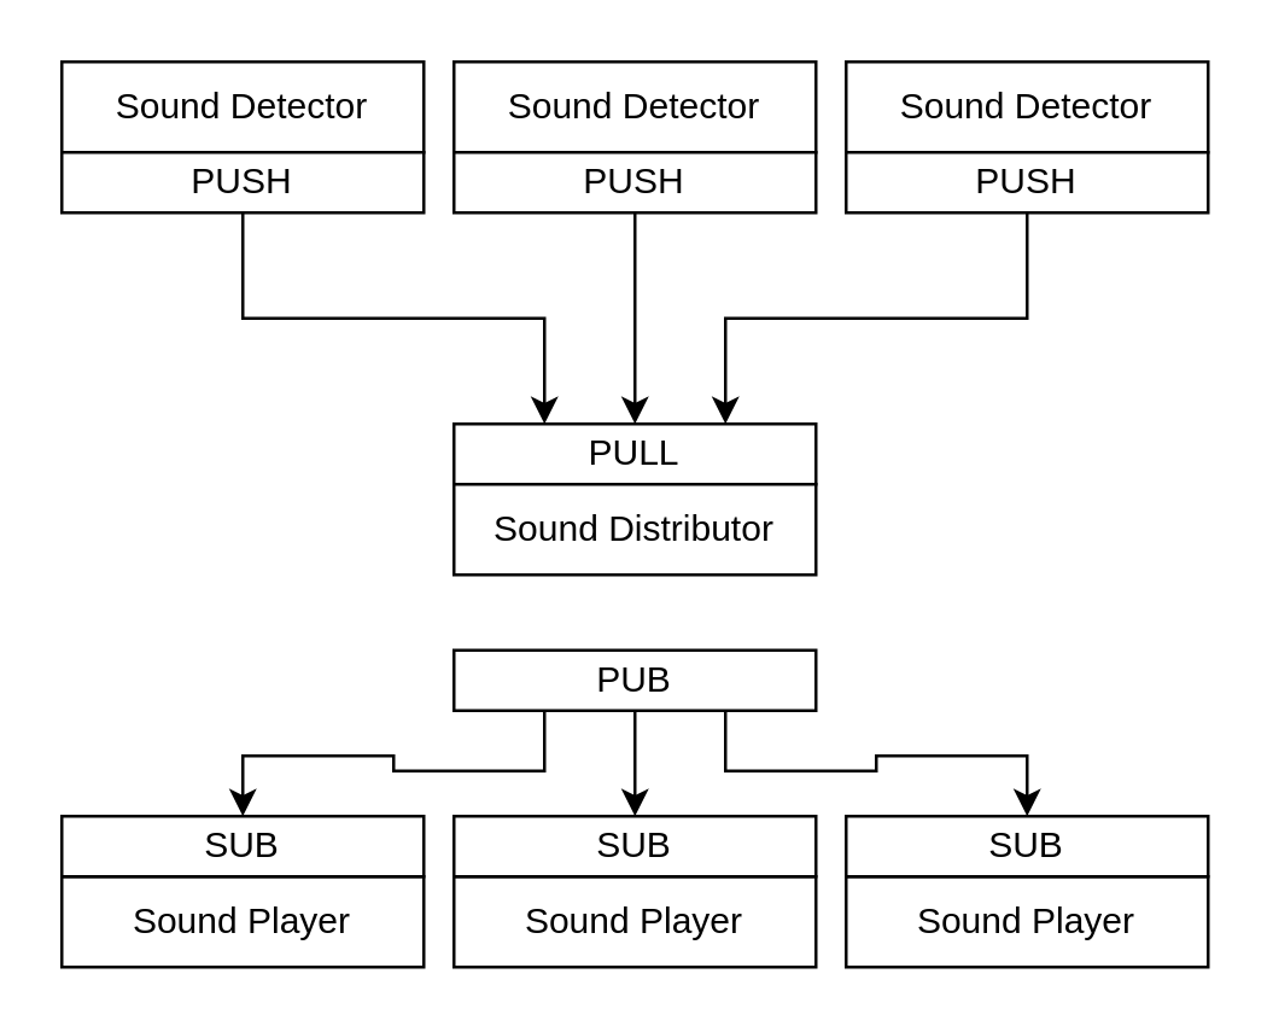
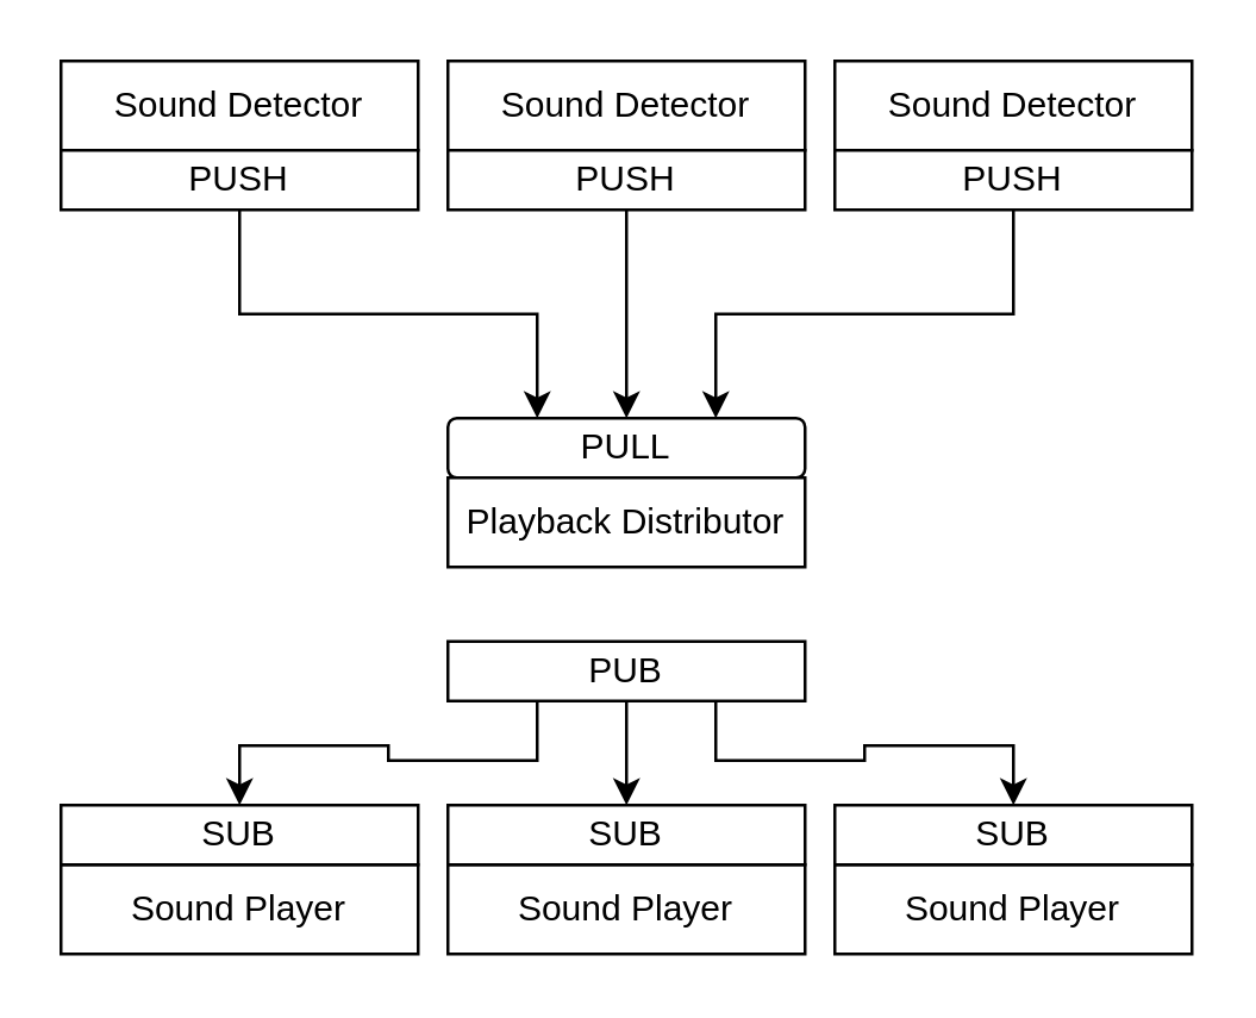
  <mxCell id="0" />
  <mxCell id="1" parent="0" />
  <mxCell id="2" value="Sound Detector" style="rounded=0;whiteSpace=wrap;html=1;" vertex="1" parent="1"><mxGeometry x="20" y="20" width="120" height="30" as="geometry" /></mxCell>
- <mxCell id="3" value="PULL" style="rounded=0;whiteSpace=wrap;html=1;" vertex="1" parent="1"><mxGeometry x="150" y="140" width="120" height="20" as="geometry" /></mxCell>
+ <mxCell id="3" value="PULL" style="whiteSpace=wrap;html=1;rounded=1;" vertex="1" parent="1"><mxGeometry x="150" y="140" width="120" height="20" as="geometry" /></mxCell>
  <mxCell id="4" value="Sound Player" style="rounded=0;whiteSpace=wrap;html=1;" vertex="1" parent="1"><mxGeometry x="20" y="290" width="120" height="30" as="geometry" /></mxCell>
  <mxCell id="5" style="edgeStyle=orthogonalEdgeStyle;rounded=0;orthogonalLoop=1;jettySize=auto;html=1;exitX=0.5;exitY=1;exitDx=0;exitDy=0;entryX=0.25;entryY=0;entryDx=0;entryDy=0;" edge="1" parent="1" source="6" target="3"><mxGeometry relative="1" as="geometry" /></mxCell>
  <mxCell id="6" value="PUSH" style="rounded=0;whiteSpace=wrap;html=1;" vertex="1" parent="1"><mxGeometry x="20" y="50" width="120" height="20" as="geometry" /></mxCell>
  <mxCell id="7" value="Sound Detector" style="rounded=0;whiteSpace=wrap;html=1;" vertex="1" parent="1"><mxGeometry x="280" y="20" width="120" height="30" as="geometry" /></mxCell>
  <mxCell id="8" style="edgeStyle=orthogonalEdgeStyle;rounded=0;orthogonalLoop=1;jettySize=auto;html=1;exitX=0.5;exitY=1;exitDx=0;exitDy=0;entryX=0.75;entryY=0;entryDx=0;entryDy=0;" edge="1" parent="1" source="9" target="3"><mxGeometry relative="1" as="geometry" /></mxCell>
  <mxCell id="9" value="PUSH" style="rounded=0;whiteSpace=wrap;html=1;" vertex="1" parent="1"><mxGeometry x="280" y="50" width="120" height="20" as="geometry" /></mxCell>
- <mxCell id="10" value="Sound Distributor" style="rounded=0;whiteSpace=wrap;html=1;" vertex="1" parent="1"><mxGeometry x="150" y="160" width="120" height="30" as="geometry" /></mxCell>
+ <mxCell id="10" value="Playback Distributor" style="rounded=0;whiteSpace=wrap;html=1;" vertex="1" parent="1"><mxGeometry x="150" y="160" width="120" height="30" as="geometry" /></mxCell>
  <mxCell id="11" style="edgeStyle=orthogonalEdgeStyle;rounded=0;orthogonalLoop=1;jettySize=auto;html=1;exitX=0.25;exitY=1;exitDx=0;exitDy=0;entryX=0.5;entryY=0;entryDx=0;entryDy=0;" edge="1" parent="1" source="14" target="15"><mxGeometry relative="1" as="geometry" /></mxCell>
  <mxCell id="12" style="edgeStyle=orthogonalEdgeStyle;rounded=0;orthogonalLoop=1;jettySize=auto;html=1;exitX=0.75;exitY=1;exitDx=0;exitDy=0;entryX=0.5;entryY=0;entryDx=0;entryDy=0;" edge="1" parent="1" source="14" target="17"><mxGeometry relative="1" as="geometry" /></mxCell>
  <mxCell id="13" style="edgeStyle=orthogonalEdgeStyle;rounded=0;orthogonalLoop=1;jettySize=auto;html=1;exitX=0.5;exitY=1;exitDx=0;exitDy=0;entryX=0.5;entryY=0;entryDx=0;entryDy=0;" edge="1" parent="1" source="14" target="19"><mxGeometry relative="1" as="geometry" /></mxCell>
  <mxCell id="14" value="PUB" style="rounded=0;whiteSpace=wrap;html=1;" vertex="1" parent="1"><mxGeometry x="150" y="215" width="120" height="20" as="geometry" /></mxCell>
  <mxCell id="15" value="SUB" style="rounded=0;whiteSpace=wrap;html=1;" vertex="1" parent="1"><mxGeometry x="20" y="270" width="120" height="20" as="geometry" /></mxCell>
  <mxCell id="16" value="Sound Player" style="rounded=0;whiteSpace=wrap;html=1;" vertex="1" parent="1"><mxGeometry x="280" y="290" width="120" height="30" as="geometry" /></mxCell>
  <mxCell id="17" value="SUB" style="rounded=0;whiteSpace=wrap;html=1;" vertex="1" parent="1"><mxGeometry x="280" y="270" width="120" height="20" as="geometry" /></mxCell>
  <mxCell id="18" value="Sound Player" style="rounded=0;whiteSpace=wrap;html=1;" vertex="1" parent="1"><mxGeometry x="150" y="290" width="120" height="30" as="geometry" /></mxCell>
  <mxCell id="19" value="SUB" style="rounded=0;whiteSpace=wrap;html=1;" vertex="1" parent="1"><mxGeometry x="150" y="270" width="120" height="20" as="geometry" /></mxCell>
  <mxCell id="20" value="Sound Detector" style="rounded=0;whiteSpace=wrap;html=1;" vertex="1" parent="1"><mxGeometry x="150" y="20" width="120" height="30" as="geometry" /></mxCell>
  <mxCell id="21" style="edgeStyle=orthogonalEdgeStyle;rounded=0;orthogonalLoop=1;jettySize=auto;html=1;exitX=0.5;exitY=1;exitDx=0;exitDy=0;entryX=0.5;entryY=0;entryDx=0;entryDy=0;" edge="1" parent="1" source="22" target="3"><mxGeometry relative="1" as="geometry" /></mxCell>
  <mxCell id="22" value="PUSH" style="rounded=0;whiteSpace=wrap;html=1;" vertex="1" parent="1"><mxGeometry x="150" y="50" width="120" height="20" as="geometry" /></mxCell>
